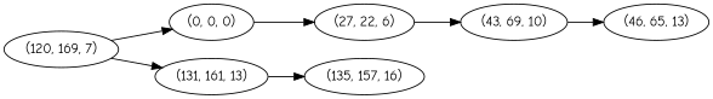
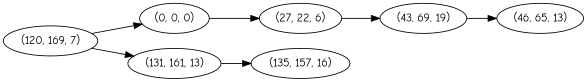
  digraph {
    fontname="Comic Neue"
    rankdir=LR
    node [fontname="Comic Neue"]
    edge [fontname="Comic Neue"]
    n1 [label="(27, 22, 6)"]
    "(0, 0, 0)"
-   "(43, 69, 10)"
+   "(43, 69, 10)" [label="(43, 69, 19)"]
    "(120, 169, 7)"
    "(131, 161, 13)"
    "(46, 65, 13)"
    "(135, 157, 16)"
    n1 -> "(43, 69, 10)"
    "(0, 0, 0)" -> n1
    "(43, 69, 10)" -> "(46, 65, 13)"
    "(120, 169, 7)" -> "(0, 0, 0)"
    "(120, 169, 7)" -> "(131, 161, 13)"
    "(131, 161, 13)" -> "(135, 157, 16)"
  }
